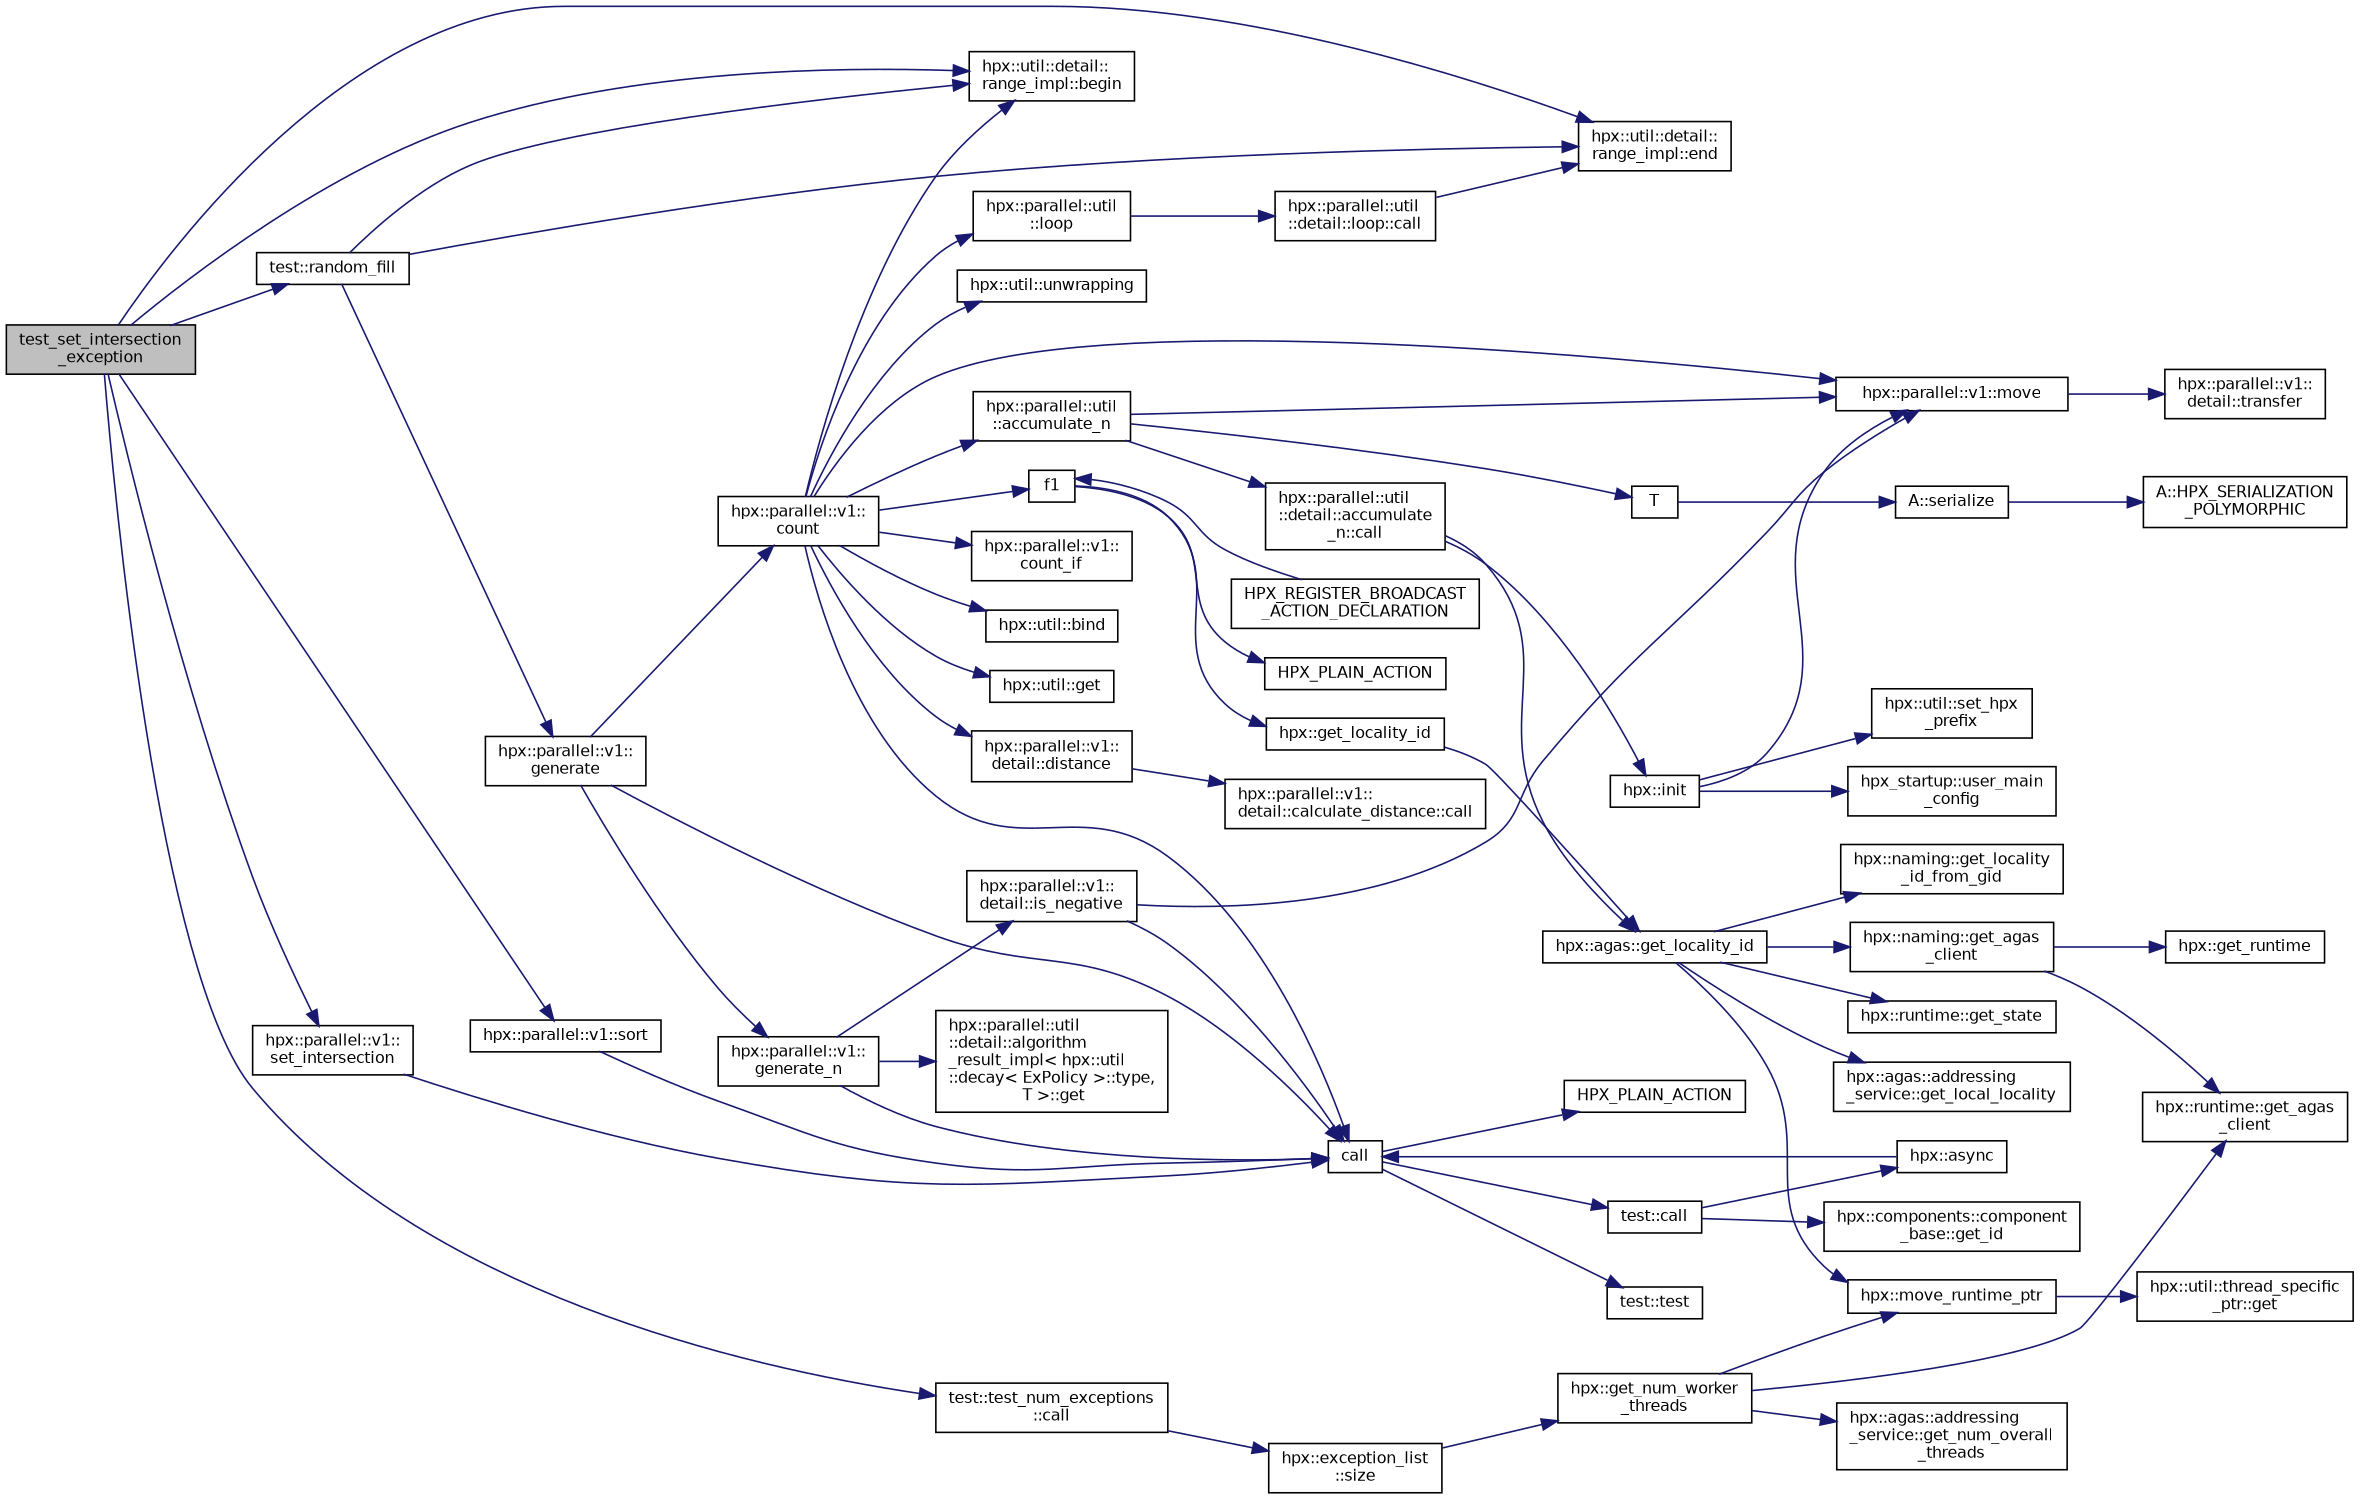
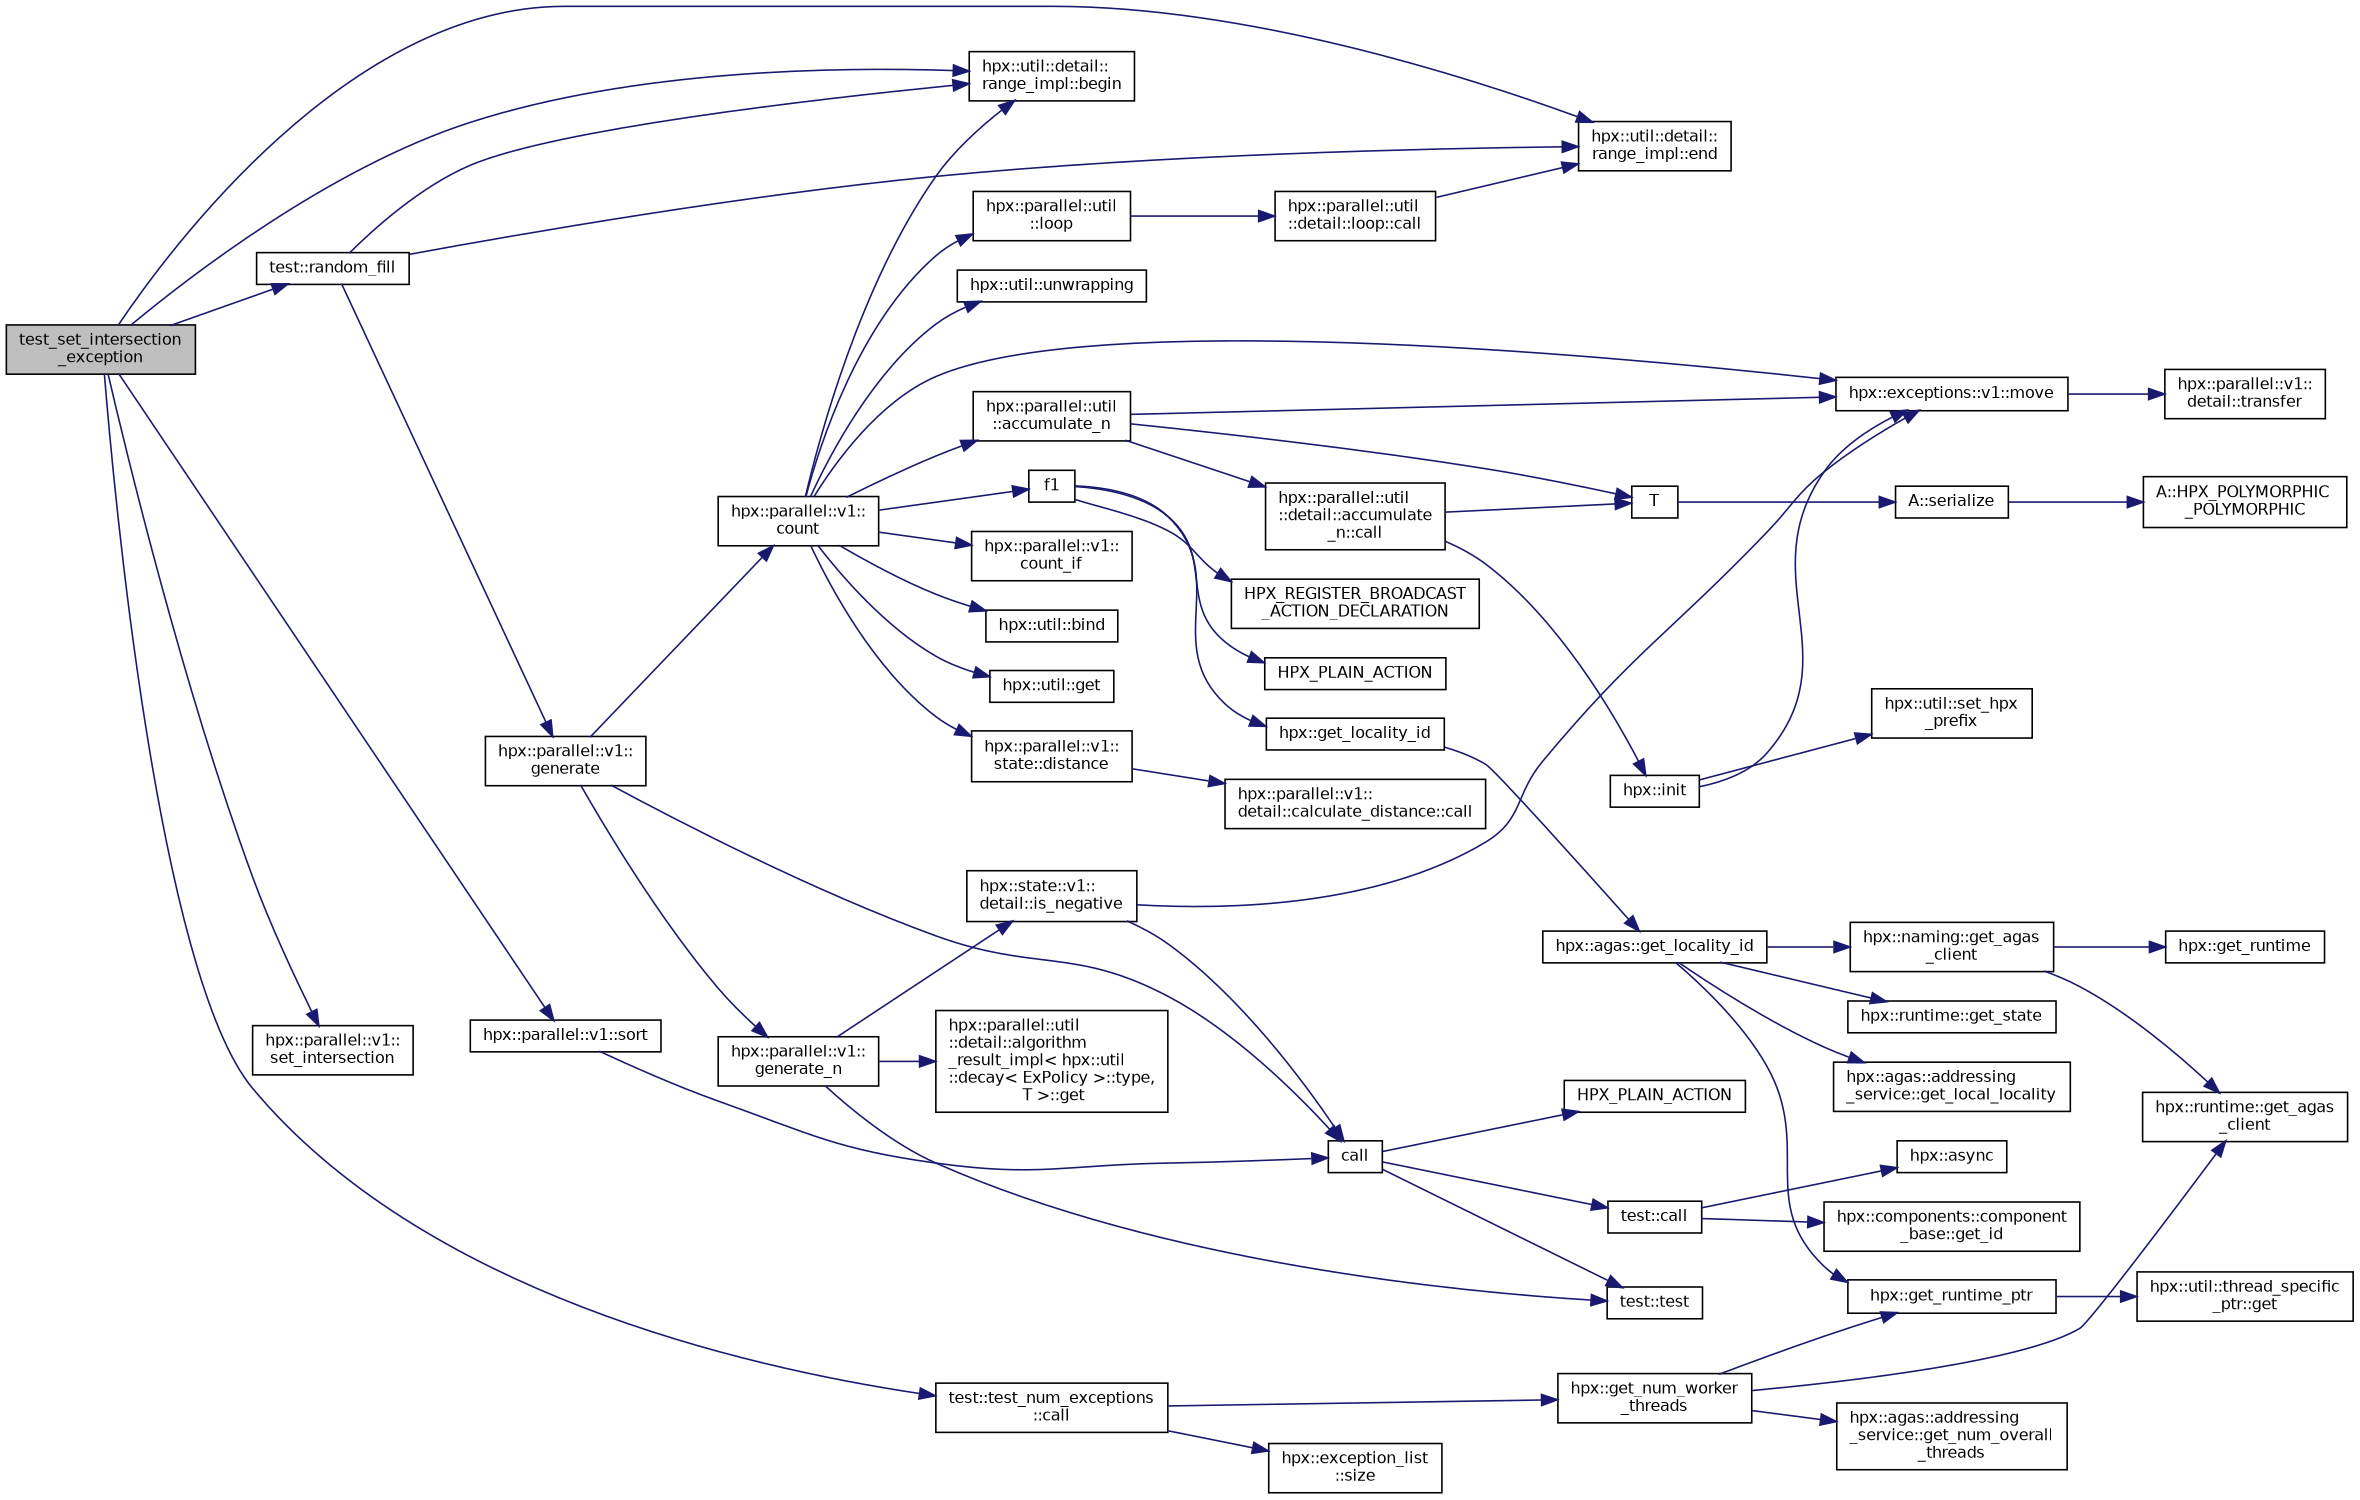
  digraph {
    rankdir=LR
    node [color=black fillcolor=white fontname=Helvetica fontsize=10 shape=record style=filled]
    edge [color=midnightblue fontname=Helvetica fontsize=10 labelfontname=Helvetica labelfontsize=10 style=solid]
    n1 [fillcolor=grey75 fontcolor=black height=0.2 label="test_set_intersection\l_exception" width=0.4]
    n2 [height=0.2 label="test::random_fill" width=0.4]
    n3 [height=0.2 label="hpx::util::detail::\lrange_impl::end" width=0.4]
    n4 [height=0.2 label="hpx::util::detail::\lrange_impl::begin" width=0.4]
    n5 [height=0.2 label="hpx::parallel::v1::sort" width=0.4]
    n6 [height=0.2 label="hpx::parallel::v1::\lset_intersection" width=0.4]
    n7 [height=0.2 label="test::test_num_exceptions\l::call" width=0.4]
    n8 [height=0.2 label="hpx::parallel::v1::\lgenerate" width=0.4]
    n9 [height=0.2 label=call width=0.4]
    n10 [height=0.2 label="hpx::exception_list\l::size" width=0.4]
    n11 [height=0.2 label="hpx::get_num_worker\l_threads" width=0.4]
    n12 [height=0.2 label="hpx::parallel::v1::\lgenerate_n" width=0.4]
    n13 [height=0.2 label="hpx::parallel::v1::\lcount" width=0.4]
-   n14 [height=0.2 label="hpx::parallel::v1::\ldetail::is_negative" width=0.4]
+   n14 [height=0.2 label="hpx::state::v1::\ldetail::is_negative" width=0.4]
    n15 [height=0.2 label="hpx::parallel::util\l::detail::algorithm\l_result_impl\< hpx::util\l::decay\< ExPolicy \>::type,\l T \>::get" width=0.4]
    n16 [height=0.2 label="test::test" width=0.4]
    n17 [height=0.2 label=HPX_PLAIN_ACTION width=0.4]
    n18 [height=0.2 label="test::call" width=0.4]
-   n19 [height=0.2 label="hpx::parallel::v1::move" width=0.4]
+   n19 [height=0.2 label="hpx::exceptions::v1::move" width=0.4]
    n20 [height=0.2 label="hpx::parallel::v1::\lcount_if" width=0.4]
    n21 [height=0.2 label=f1 width=0.4]
    n22 [height=0.2 label="hpx::parallel::util\l::loop" width=0.4]
    n23 [height=0.2 label="hpx::util::bind" width=0.4]
    n24 [height=0.2 label="hpx::util::get" width=0.4]
-   n25 [height=0.2 label="hpx::parallel::v1::\ldetail::distance" width=0.4]
+   n25 [height=0.2 label="hpx::parallel::v1::\lstate::distance" width=0.4]
    n26 [height=0.2 label="hpx::util::unwrapping" width=0.4]
    n27 [height=0.2 label="hpx::parallel::util\l::accumulate_n" width=0.4]
    n28 [height=0.2 label="hpx::parallel::v1::\ldetail::transfer" width=0.4]
    n29 [height=0.2 label="hpx::async" width=0.4]
    n30 [height=0.2 label="hpx::components::component\l_base::get_id" width=0.4]
    n31 [height=0.2 label="hpx::get_locality_id" width=0.4]
    n32 [height=0.2 label=HPX_PLAIN_ACTION width=0.4]
    n33 [height=0.2 label="HPX_REGISTER_BROADCAST\l_ACTION_DECLARATION" width=0.4]
    n34 [height=0.2 label="hpx::parallel::util\l::detail::loop::call" width=0.4]
    n35 [height=0.2 label="hpx::parallel::v1::\ldetail::calculate_distance::call" width=0.4]
    n36 [height=0.2 label="hpx::parallel::util\l::detail::accumulate\l_n::call" width=0.4]
    n37 [height=0.2 label=T width=0.4]
    n38 [height=0.2 label="hpx::agas::get_locality_id" width=0.4]
-   n39 [height=0.2 label="hpx::move_runtime_ptr" width=0.4]
+   n39 [height=0.2 label="hpx::get_runtime_ptr" width=0.4]
    n40 [height=0.2 label="hpx::runtime::get_state" width=0.4]
    n41 [height=0.2 label="hpx::naming::get_agas\l_client" width=0.4]
    n42 [height=0.2 label="hpx::agas::addressing\l_service::get_local_locality" width=0.4]
-   n43 [height=0.2 label="hpx::naming::get_locality\l_id_from_gid" width=0.4]
    n44 [height=0.2 label="hpx::util::thread_specific\l_ptr::get" width=0.4]
    n45 [height=0.2 label="hpx::get_runtime" width=0.4]
    n46 [height=0.2 label="hpx::runtime::get_agas\l_client" width=0.4]
    n47 [height=0.2 label="hpx::init" width=0.4]
    n48 [height=0.2 label="A::serialize" width=0.4]
    n49 [height=0.2 label="hpx::util::set_hpx\l_prefix" width=0.4]
-   n50 [height=0.2 label="hpx_startup::user_main\l_config" width=0.4]
-   n51 [height=0.2 label="A::HPX_SERIALIZATION\l_POLYMORPHIC" width=0.4]
+   n51 [height=0.2 label="A::HPX_POLYMORPHIC\l_POLYMORPHIC" width=0.4]
    n52 [height=0.2 label="hpx::agas::addressing\l_service::get_num_overall\l_threads" width=0.4]
    n1 -> n2
    n1 -> n3
    n1 -> n4
    n1 -> n5
    n1 -> n6
    n1 -> n7
    n2 -> n3
    n2 -> n4
    n2 -> n8
    n5 -> n9
-   n6 -> n9
    n7 -> n10
-   n10 -> n11
+   n7 -> n11
    n8 -> n9
    n8 -> n12
    n8 -> n13
    n9 -> n16
    n9 -> n17
    n9 -> n18
    n11 -> n39
    n11 -> n46
    n11 -> n52
-   n12 -> n9
+   n12 -> n16
    n12 -> n14
    n12 -> n15
    n13 -> n4
-   n13 -> n9
    n13 -> n19
    n13 -> n20
    n13 -> n21
    n13 -> n22
    n13 -> n23
    n13 -> n24
    n13 -> n25
    n13 -> n26
    n13 -> n27
    n14 -> n9
    n14 -> n19
    n18 -> n29
    n18 -> n30
    n19 -> n28
    n21 -> n31
    n21 -> n32
-   n33 -> n21
+   n21 -> n33
    n22 -> n34
    n25 -> n35
    n27 -> n19
    n27 -> n36
    n27 -> n37
-   n29 -> n9
    n31 -> n38
    n34 -> n3
-   n36 -> n38
+   n36 -> n37
    n36 -> n47
    n37 -> n48
    n38 -> n39
    n38 -> n40
    n38 -> n41
    n38 -> n42
-   n38 -> n43
    n39 -> n44
    n41 -> n45
    n41 -> n46
    n47 -> n19
    n47 -> n49
-   n47 -> n50
    n48 -> n51
  }
